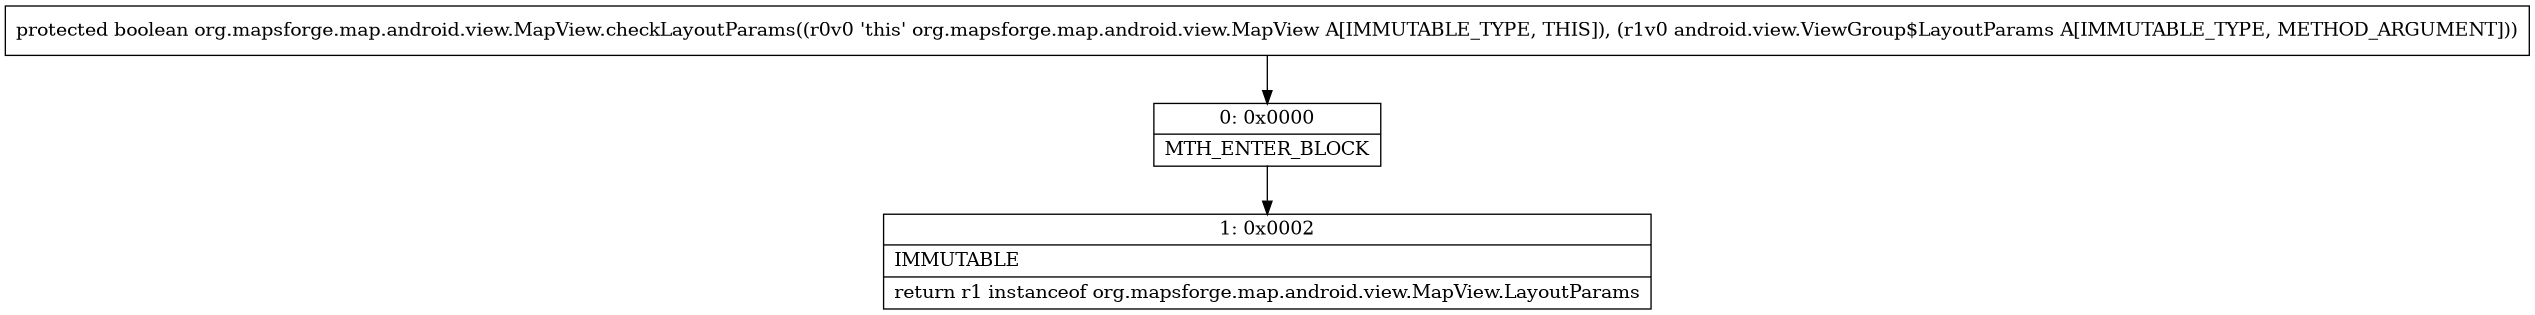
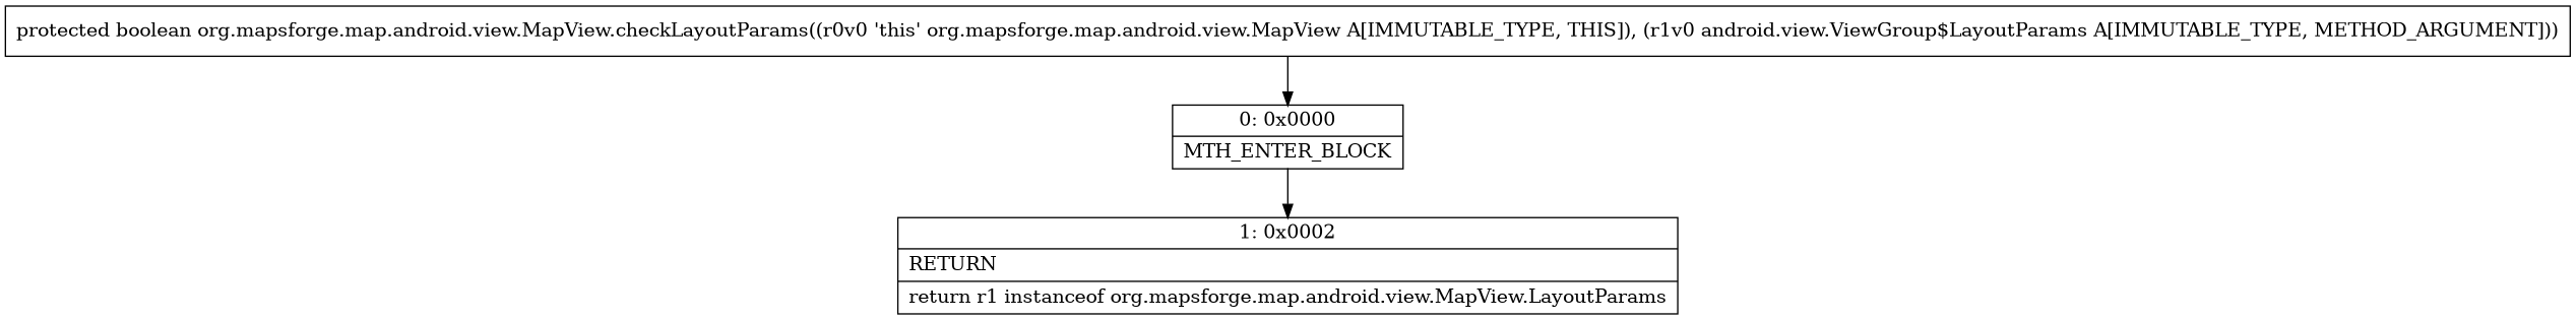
  digraph {
    node [shape=record]
    n1 [label="{0\:\ 0x0000|MTH_ENTER_BLOCK\l}"]
-   n2 [label="{1\:\ 0x0002|IMMUTABLE\l|return r1 instanceof org.mapsforge.map.android.view.MapView.LayoutParams\l}"]
+   n2 [label="{1\:\ 0x0002|RETURN\l|return r1 instanceof org.mapsforge.map.android.view.MapView.LayoutParams\l}"]
    n3 [label="{protected boolean org.mapsforge.map.android.view.MapView.checkLayoutParams((r0v0 'this' org.mapsforge.map.android.view.MapView A[IMMUTABLE_TYPE, THIS]), (r1v0 android.view.ViewGroup$LayoutParams A[IMMUTABLE_TYPE, METHOD_ARGUMENT])) }"]
    n1 -> n2
    n3 -> n1
  }
